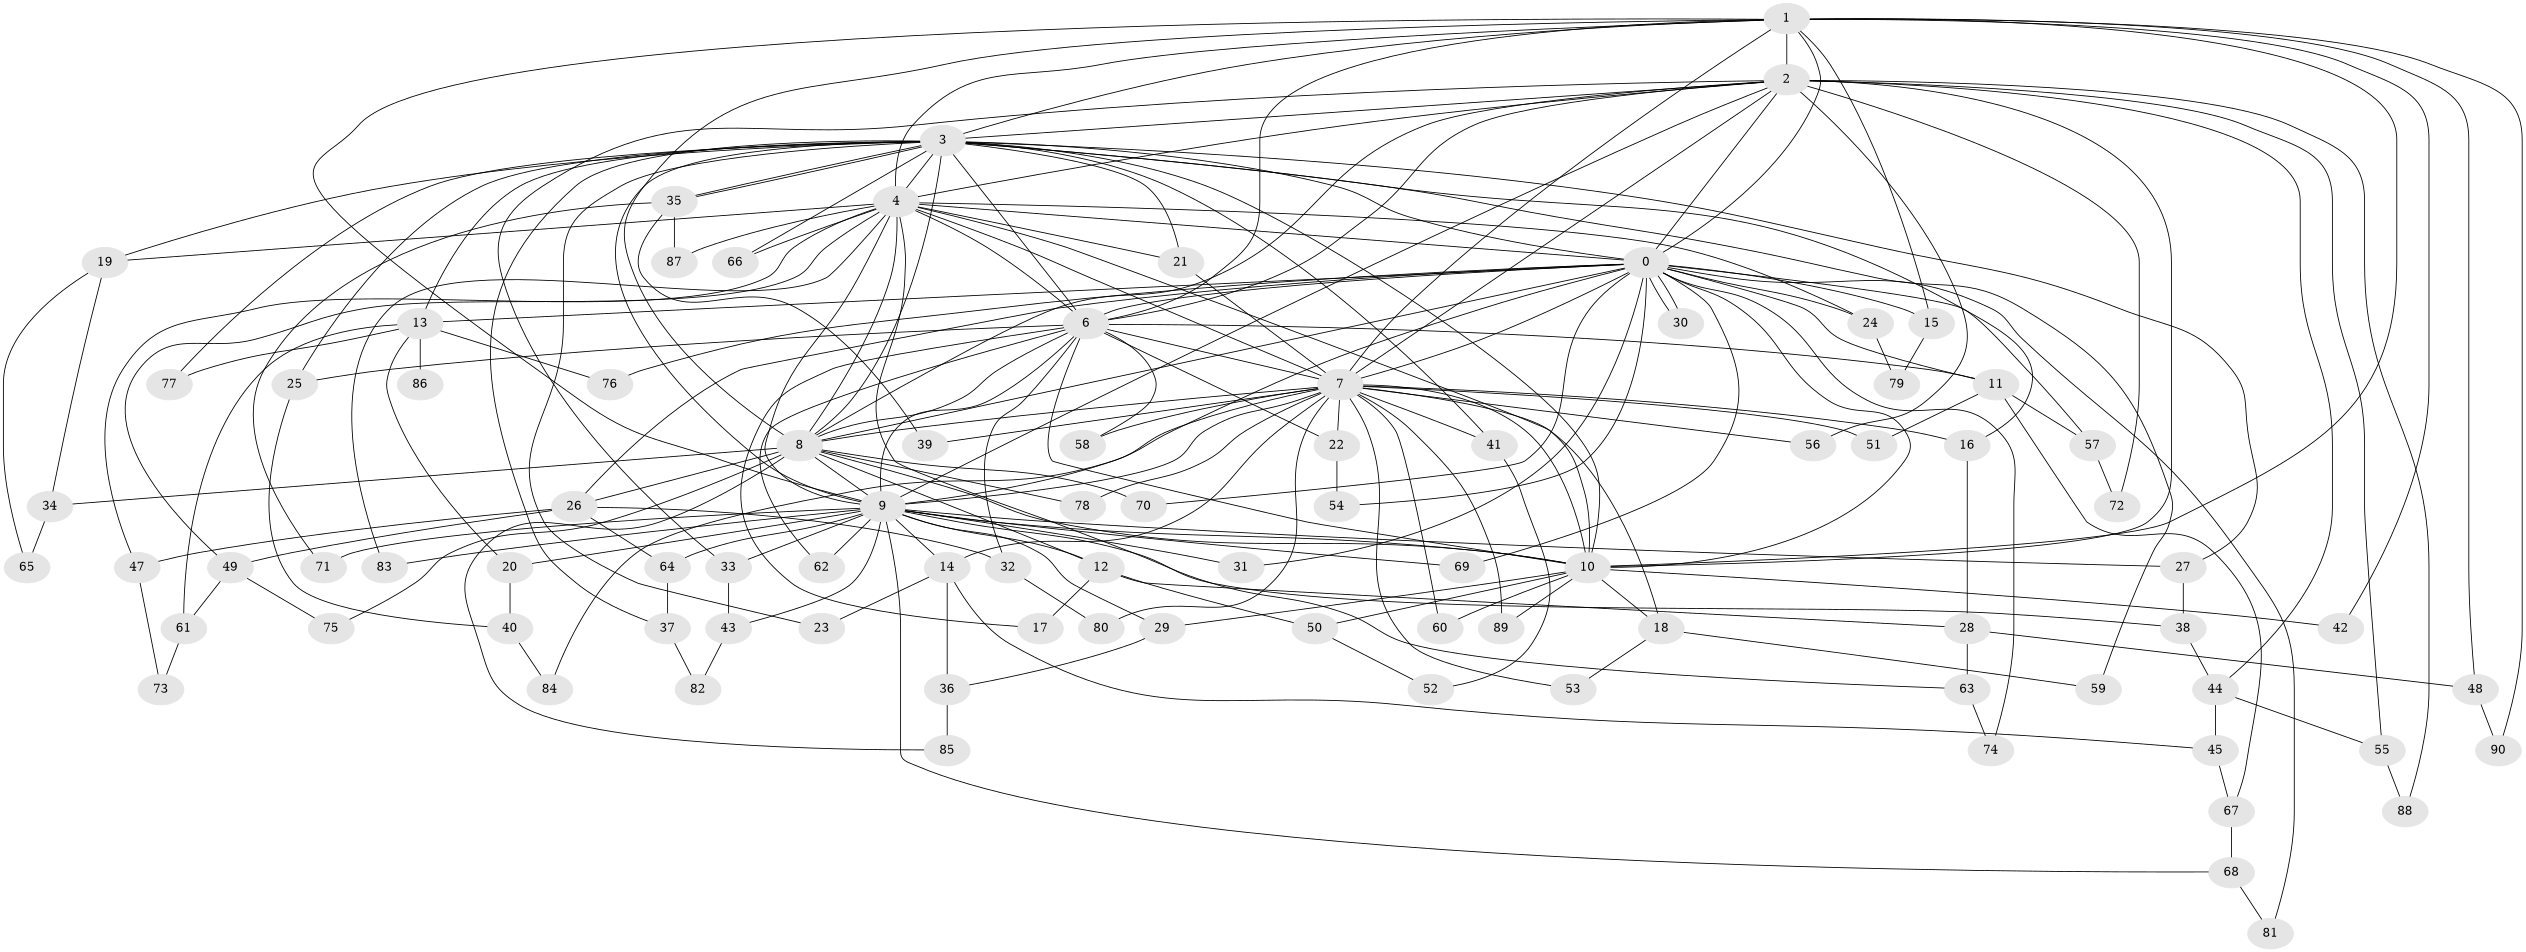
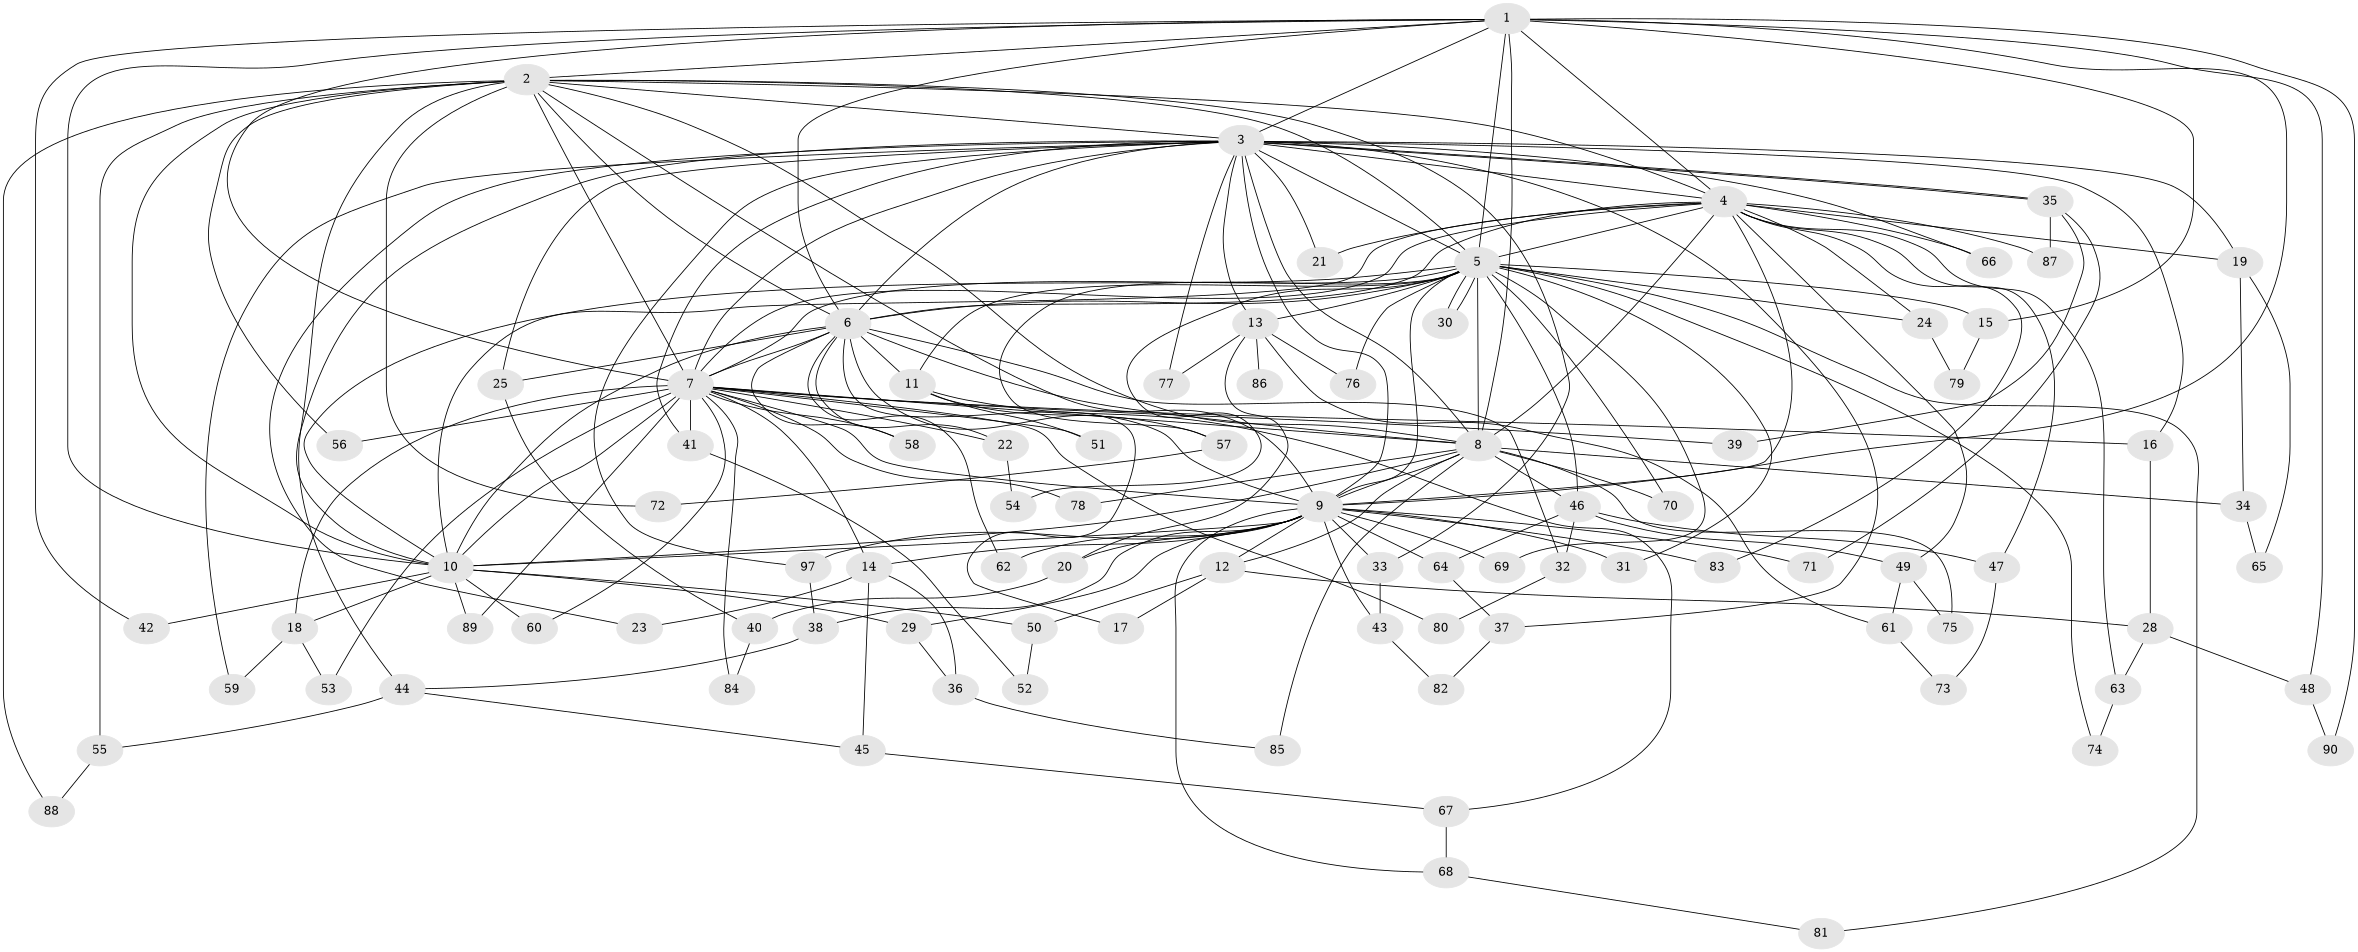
  graph {
    node [color=gray90 style=filled]
    1
    2
    3
    4
-   5 [label=0]
+   5
    6
    7
    8
    9
    10
    15
    42
    48
    90
    33
    44
    55
    56
    72
    88
    13
    16
    19
    21
    23
    25
-   27
+   27 [label=97]
    35
    37
    41
    59
    66
    77
    24
    47
    49
    63
    83
    87
    11
-   26
+   26 [label=46]
    30
    31
    54
    57
    69
    70
    74
    76
    81
    17
    22
    32
    58
    62
    14
    18
    39
    51
    53
    60
    78
    80
    84
    89
    12
    34
    75
    85
    20
    29
    38
    43
    64
    68
    71
    50
    79
    45
    61
    86
    28
    65
    40
    82
    52
    73
    67
    36
    1 -- 2
    1 -- 3
    1 -- 4
    1 -- 5
    1 -- 6
    1 -- 7
    1 -- 8
    1 -- 9
    1 -- 10
    1 -- 15
    1 -- 42
    1 -- 48
    1 -- 90
    2 -- 3
    2 -- 4
    2 -- 5
    2 -- 6
    2 -- 7
    2 -- 8
    2 -- 9
    2 -- 10
    2 -- 33
    2 -- 44
    2 -- 55
    2 -- 56
    2 -- 72
    2 -- 88
    3 -- 4
    3 -- 5
    3 -- 6
-   21 -- 7
+   3 -- 7
    3 -- 8
    3 -- 9
    3 -- 10
    3 -- 13
    3 -- 16
    3 -- 19
    3 -- 21
    3 -- 23
    3 -- 25
    3 -- 27
    3 -- 35
    3 -- 35
    3 -- 37
    3 -- 41
    3 -- 59
    3 -- 66
    3 -- 77
    4 -- 5
    4 -- 6
    4 -- 7
    4 -- 8
    4 -- 9
    4 -- 10
    4 -- 19
    4 -- 21
    4 -- 66
    4 -- 24
    4 -- 47
    4 -- 49
    4 -- 63
    4 -- 83
    4 -- 87
    5 -- 6
    5 -- 7
    5 -- 8
    5 -- 9
    5 -- 10
    5 -- 15
    5 -- 13
    5 -- 24
    5 -- 11
    5 -- 26
    5 -- 30
    5 -- 30
    5 -- 31
    5 -- 54
    5 -- 57
    5 -- 69
    5 -- 70
    5 -- 74
    5 -- 76
    5 -- 81
    6 -- 7
    6 -- 8
    6 -- 9
    6 -- 10
    6 -- 25
    6 -- 11
    6 -- 17
    6 -- 22
    6 -- 32
    6 -- 58
    6 -- 62
    7 -- 8
    7 -- 9
    7 -- 10
    7 -- 56
    7 -- 16
    7 -- 41
    7 -- 22
    7 -- 58
    7 -- 14
    7 -- 18
    7 -- 39
    7 -- 51
    7 -- 53
    7 -- 60
    7 -- 78
    7 -- 80
    7 -- 84
    7 -- 89
    8 -- 9
    8 -- 10
    8 -- 26
    8 -- 70
    8 -- 78
    8 -- 12
    8 -- 34
    8 -- 75
    8 -- 85
    9 -- 10
    9 -- 33
    9 -- 27
    9 -- 83
    9 -- 31
    9 -- 69
    9 -- 62
    9 -- 14
    9 -- 12
    9 -- 20
    9 -- 29
    9 -- 38
    9 -- 43
    9 -- 64
    9 -- 68
    9 -- 71
    10 -- 42
    10 -- 18
    10 -- 60
    10 -- 89
    10 -- 29
    10 -- 50
    15 -- 79
    48 -- 90
    33 -- 43
    44 -- 55
    44 -- 45
    55 -- 88
    13 -- 77
    13 -- 76
    13 -- 20
    13 -- 61
    13 -- 86
    16 -- 28
    19 -- 34
    19 -- 65
    25 -- 40
    27 -- 38
    35 -- 87
    35 -- 39
    35 -- 71
    37 -- 82
    41 -- 52
    24 -- 79
    47 -- 73
    49 -- 75
    49 -- 61
    63 -- 74
    11 -- 57
    11 -- 51
    11 -- 67
    26 -- 47
    26 -- 49
    26 -- 32
    26 -- 64
    57 -- 72
    22 -- 54
    32 -- 80
    14 -- 23
    14 -- 45
    14 -- 36
    18 -- 59
    18 -- 53
    12 -- 17
    12 -- 50
    12 -- 28
    34 -- 65
    20 -- 40
    29 -- 36
    38 -- 44
    43 -- 82
    64 -- 37
    68 -- 81
    50 -- 52
    45 -- 67
    61 -- 73
    28 -- 48
    28 -- 63
    40 -- 84
    67 -- 68
    36 -- 85
  }
